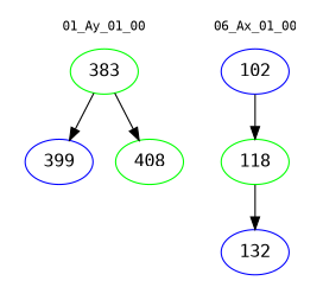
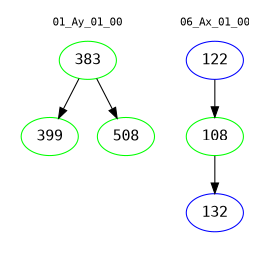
  digraph {
    fontname="DejaVu Sans Mono"
    node [color=blue fontname="DejaVu Sans Mono"]
    edge [color=black fontname="DejaVu Sans Mono"]
-   n1 [label=399]
+   n1 [color=green label=399]
    n2 [color=green label=383]
-   n3 [color=green label=408]
-   n4 [label=102]
-   n5 [color=green label=118]
+   n3 [color=green label=508]
+   n4 [label=122]
+   n5 [color=green label=108]
    n6 [label=132]
    subgraph cluster_1 {
      color=white
      fontsize=10
      label="01_Ay_01_00"
      n1
      n2
      n3
    }
    subgraph cluster_2 {
      color=white
      fontsize=10
      label="06_Ax_01_00"
      n4
      n5
      n6
    }
    n2 -> n1
    n2 -> n3
    n4 -> n5
    n5 -> n6
  }
